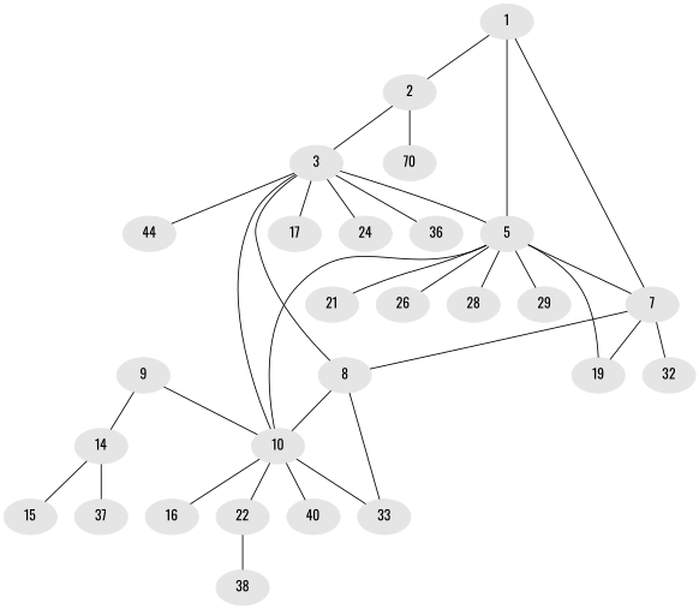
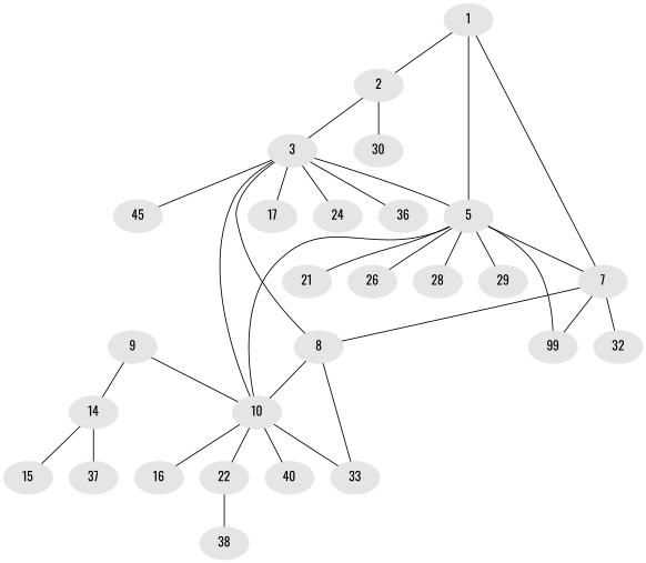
  graph {
    fontname=Oswald
    node [color=gray90 fontname=Oswald style=filled]
    edge [fontname=Oswald]
    2 [super="+11"]
    3 [super="+12+4"]
-   30 [label=70]
+   30
    1
    5 [super="+6+20"]
    7
    10
-   19
+   19 [label=99]
    21
    26
    28
    29
    8 [super="+13"]
    32
    33 [super="+47"]
    16
    n17 [label=22 super="+31"]
    n18 [label=40]
    17
    24
    36
-   44
+   44 [label=45]
    9 [super="+41"]
    14 [super="+15+23"]
    n25 [label=15 super="+27"]
    37
    38
    2 -- 3
    2 -- 30
    3 -- 5
    3 -- 10
    3 -- 8
    3 -- 17
    3 -- 24
    3 -- 36
    3 -- 44
    1 -- 2
    1 -- 5
    1 -- 7
    5 -- 7
    5 -- 10
    5 -- 19
    5 -- 21
    5 -- 26
    5 -- 28
    5 -- 29
    7 -- 19
    7 -- 8
    7 -- 32
    10 -- 33
    10 -- 16
    10 -- n17
    10 -- n18
    8 -- 10
    8 -- 33
    n17 -- 38
    9 -- 10
    9 -- 14
    14 -- n25
    14 -- 37
  }
